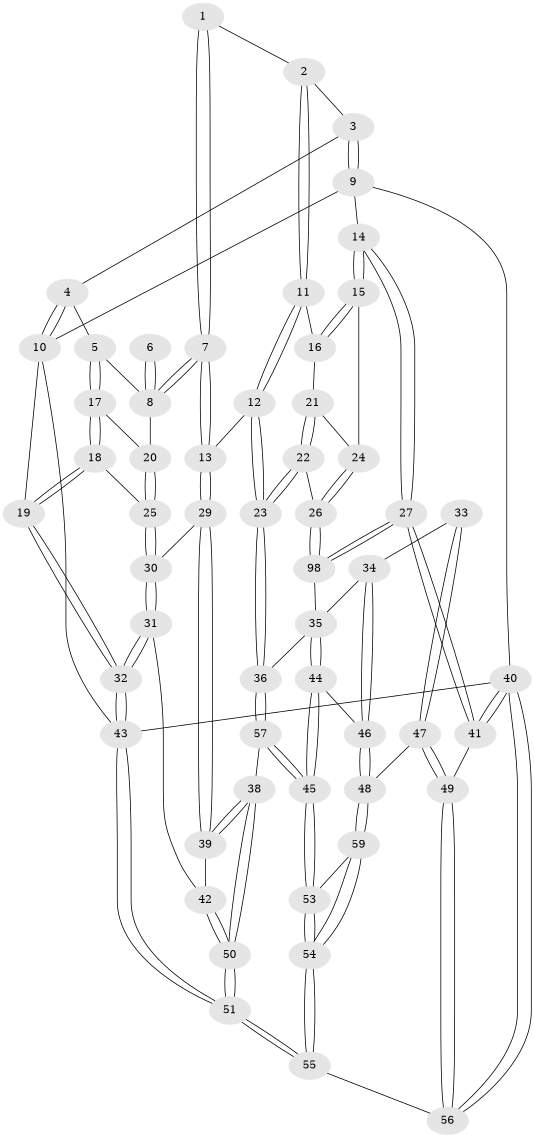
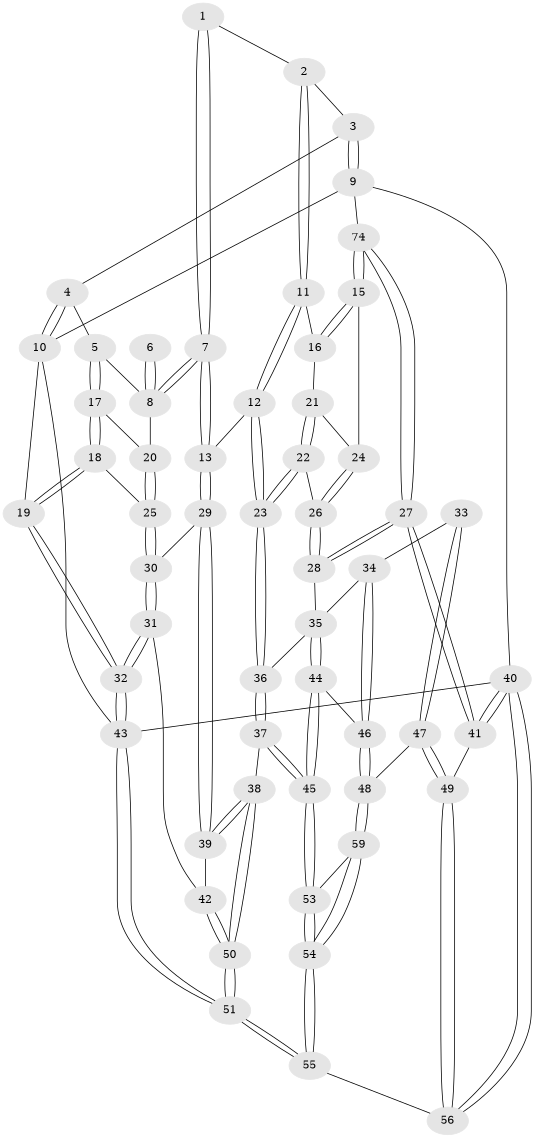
  graph {
    node [color=gray90 style=filled]
    1
    2
    7
    3
    11
    8
    13
    4
    9
    12
    16
    5
    10
-   14
+   14 [label=74]
    40
    17
    19
    43
    6
    20
    18
    29
    25
    15
    27
    41
    56
    32
    51
    23
    21
    36
    30
    39
    24
-   28 [label=98]
+   28
    26
    22
-   37 [label=57]
+   37
    31
    35
    49
    33
    34
    47
    42
    50
    46
    48
    44
    45
    38
    53
    55
    54
    n56 [label=59]
    1 -- 2
    1 -- 7
    1 -- 7
    2 -- 3
    2 -- 11
    2 -- 11
    7 -- 8
    7 -- 8
    7 -- 13
    7 -- 13
    3 -- 4
    3 -- 9
    3 -- 9
    11 -- 12
    11 -- 12
    11 -- 16
    8 -- 20
    13 -- 29
    13 -- 29
    4 -- 5
    4 -- 10
    4 -- 10
    9 -- 10
    9 -- 14
    9 -- 40
    12 -- 13
    12 -- 23
    12 -- 23
    16 -- 21
    5 -- 8
    5 -- 17
    5 -- 17
    10 -- 19
    10 -- 43
    14 -- 15
    14 -- 15
    14 -- 27
    14 -- 27
    40 -- 43
    40 -- 41
    40 -- 41
    40 -- 56
    40 -- 56
    17 -- 20
    17 -- 18
    17 -- 18
    19 -- 32
    19 -- 32
    43 -- 51
    43 -- 51
    6 -- 8
    6 -- 8
    20 -- 25
    20 -- 25
    18 -- 19
    18 -- 19
    18 -- 25
    29 -- 30
    29 -- 39
    29 -- 39
    25 -- 30
    25 -- 30
    15 -- 16
    15 -- 16
    15 -- 24
    27 -- 41
    27 -- 41
    27 -- 28
    27 -- 28
    41 -- 49
    32 -- 43
    32 -- 43
    51 -- 55
    51 -- 55
    23 -- 36
    23 -- 36
    21 -- 24
    21 -- 22
    21 -- 22
    36 -- 37
    36 -- 37
    30 -- 31
    30 -- 31
    39 -- 42
    24 -- 26
    24 -- 26
    28 -- 35
    26 -- 28
    26 -- 28
    22 -- 23
    22 -- 23
    22 -- 26
    37 -- 45
    37 -- 45
    37 -- 38
    31 -- 32
    31 -- 32
    31 -- 42
    35 -- 36
    35 -- 44
    35 -- 44
    49 -- 56
    49 -- 56
    33 -- 34
    33 -- 47
    33 -- 47
    34 -- 35
    34 -- 46
    34 -- 46
    47 -- 49
    47 -- 49
    47 -- 48
    42 -- 50
    42 -- 50
    50 -- 51
    50 -- 51
    46 -- 48
    46 -- 48
    48 -- n56
    48 -- n56
    44 -- 46
    44 -- 45
    44 -- 45
    45 -- 53
    45 -- 53
    38 -- 39
    38 -- 39
    38 -- 50
    38 -- 50
    53 -- 54
    53 -- 54
    55 -- 56
    54 -- 55
    54 -- 55
    n56 -- 53
    n56 -- 54
    n56 -- 54
  }
